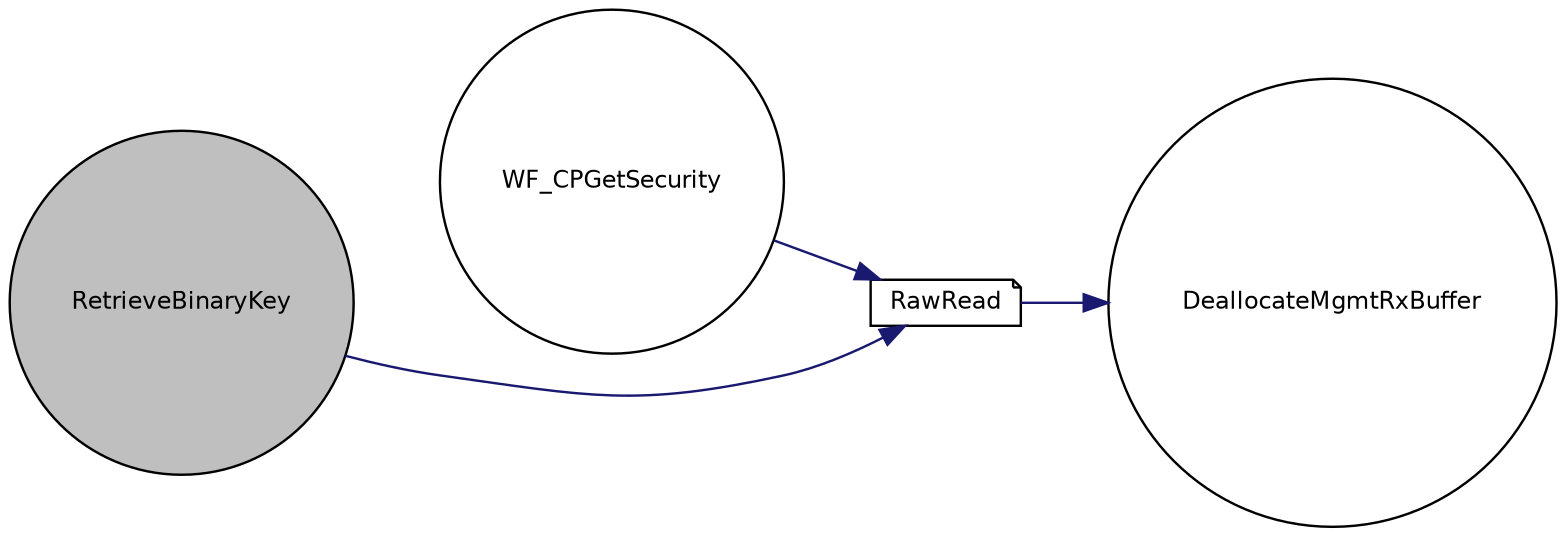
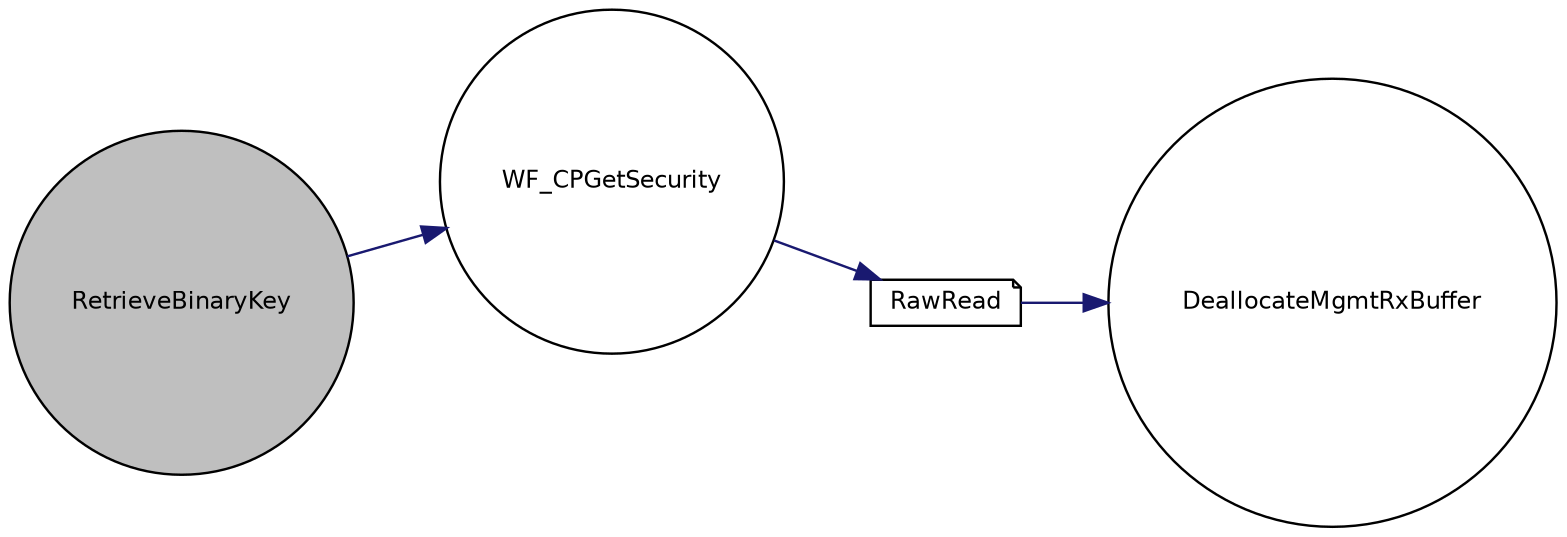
  digraph {
    rankdir=LR
    node [color=black fillcolor=white fontname=Helvetica fontsize=10 shape=circle style=filled]
    edge [color=midnightblue fontname=Helvetica fontsize=10 labelfontname=Helvetica labelfontsize=10 style=solid]
    n1 [fillcolor=grey75 fontcolor=black height=0.2 label=RetrieveBinaryKey width=0.4]
    n2 [height=0.2 label=WF_CPGetSecurity width=0.4]
    n3 [height=0.2 label=RawRead shape=note width=0.4]
    n4 [height=0.2 label=DeallocateMgmtRxBuffer width=0.4]
-   n1 -> n3
+   n1 -> n2
    n2 -> n3
    n3 -> n4
  }
